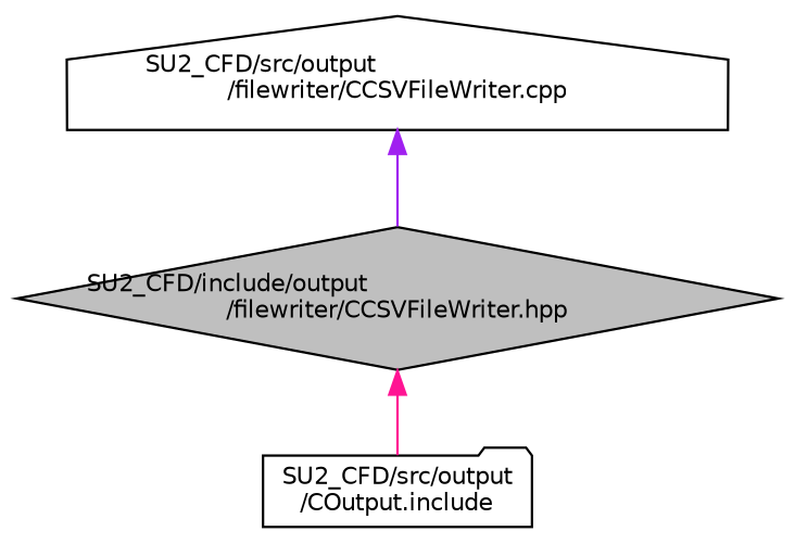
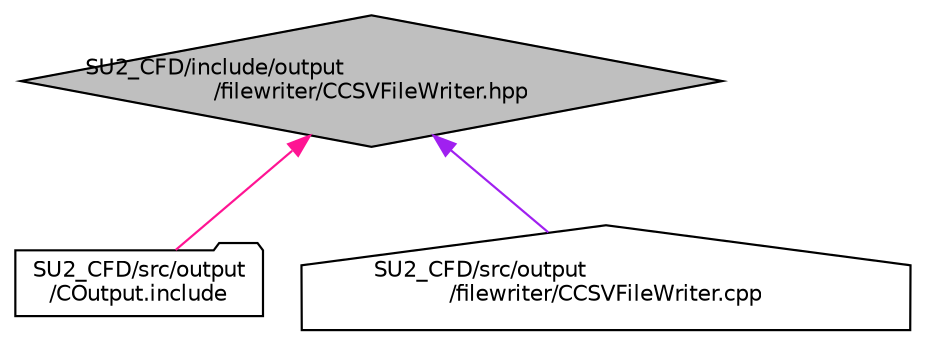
  digraph {
    node [color=black fillcolor=white fontname=Helvetica fontsize=10 style=filled]
    edge [dir=back fontname=Helvetica fontsize=10 labelfontname=Helvetica labelfontsize=10 style=solid]
    n1 [fillcolor=grey75 fontcolor=black height=0.2 label="SU2_CFD/include/output\l/filewriter/CCSVFileWriter.hpp" shape=diamond width=0.4]
    n2 [height=0.2 label="SU2_CFD/src/output\l/COutput.include" shape=folder width=0.4]
    n3 [height=0.2 label="SU2_CFD/src/output\l/filewriter/CCSVFileWriter.cpp" shape=house width=0.4]
    n1 -> n2 [color=deeppink]
-   n3 -> n1 [color=purple]
+   n1 -> n3 [color=purple]
  }
